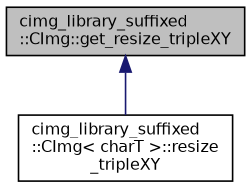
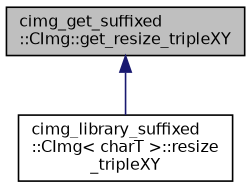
  digraph {
    rankdir=TB
    node [color=black fontname=Helvetica fontsize=10 shape=record style=filled]
-   n1 [fillcolor=grey75 fontcolor=black height=0.2 label="cimg_library_suffixed\l::CImg::get_resize_tripleXY" width=0.4]
+   n1 [fillcolor=grey75 fontcolor=black height=0.2 label="cimg_get_suffixed\l::CImg::get_resize_tripleXY" width=0.4]
    n2 [fillcolor=white height=0.2 label="cimg_library_suffixed\l::CImg\< charT \>::resize\l_tripleXY" width=0.4]
    n1 -> n2 [color=midnightblue dir=back fontname=Helvetica fontsize=10 labelfontname=Helvetica labelfontsize=10 style=solid]
  }
